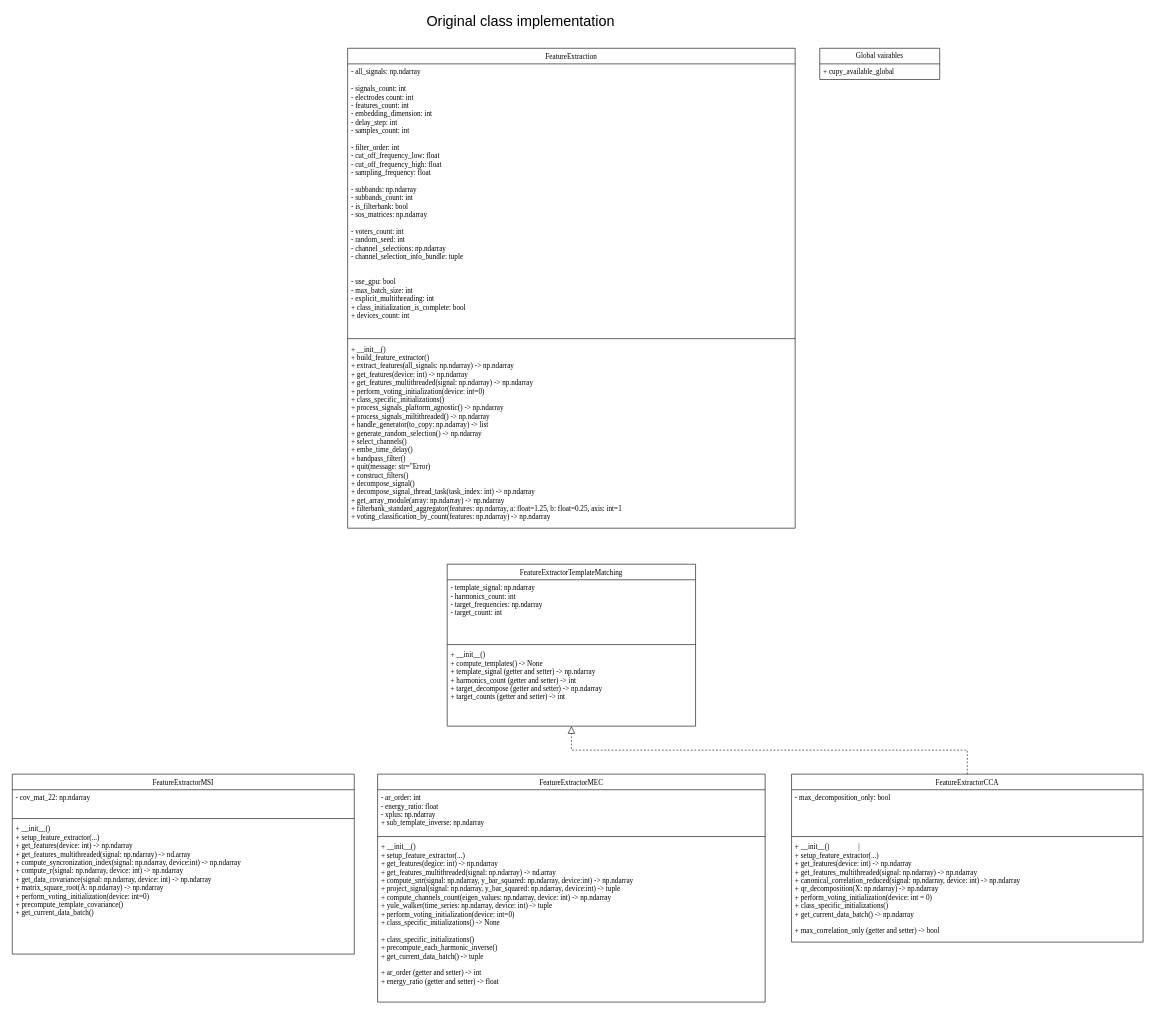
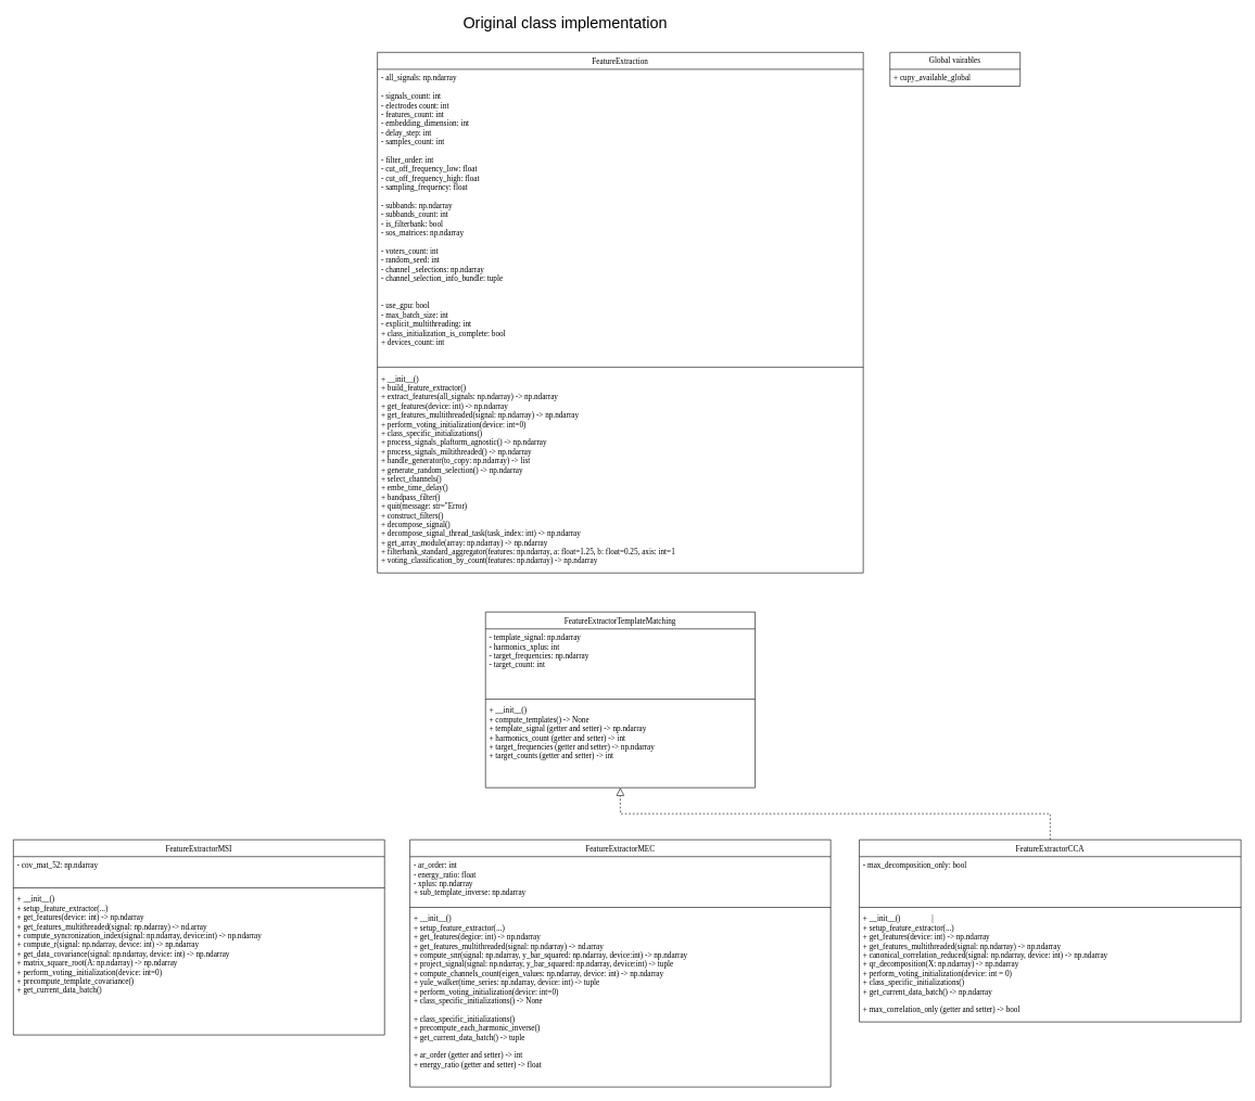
  <mxCell id="0" />
  <mxCell id="1" parent="0" />
  <mxCell id="2" value="FeatureExtraction" style="swimlane;fontStyle=0;align=center;verticalAlign=top;childLayout=stackLayout;horizontal=1;startSize=26;horizontalStack=0;resizeParent=1;resizeLast=0;collapsible=1;marginBottom=0;rounded=0;shadow=0;strokeWidth=1;fontFamily=Lucida Console;" parent="1" vertex="1"><mxGeometry x="579" y="80" width="746" height="800" as="geometry"><mxRectangle x="230" y="140" width="160" height="26" as="alternateBounds" /></mxGeometry></mxCell>
  <mxCell id="3" value="- all_signals: np.ndarray&#10;&#10;- signals_count: int&#10;- electrodes count: int&#10;- features_count: int&#10;- embedding_dimension: int&#10;- delay_step: int&#10;- samples_count: int&#10;&#10;- filter_order: int&#10;- cut_off_frequency_low: float&#10;- cut_off_frequency_high: float&#10;- sampling_frequency: float&#10;&#10;- subbands: np.ndarray&#10;- subbands_count: int&#10;- is_filterbank: bool&#10;- sos_matrices: np.ndarray&#10;&#10;- voters_count: int&#10;- random_seed: int&#10;- channel _selections: np.ndarray&#10;- channel_selection_info_bundle: tuple&#10;&#10;&#10;- use_gpu: bool&#10;- max_batch_size: int&#10;- explicit_multithreading: int&#10;+ class_initialization_is_complete: bool&#10;+ devices_count: int&#10;&#10;" style="text;align=left;verticalAlign=top;spacingLeft=4;spacingRight=4;overflow=hidden;rotatable=0;points=[[0,0.5],[1,0.5]];portConstraint=eastwest;fontFamily=Lucida Console;" parent="2" vertex="1"><mxGeometry y="26" width="746" height="454" as="geometry" /></mxCell>
  <mxCell id="4" value="" style="line;html=1;strokeWidth=1;align=left;verticalAlign=middle;spacingTop=-1;spacingLeft=3;spacingRight=3;rotatable=0;labelPosition=right;points=[];portConstraint=eastwest;" parent="2" vertex="1"><mxGeometry y="480" width="746" height="8" as="geometry" /></mxCell>
  <mxCell id="5" value="+ __init__()&#10;+ build_feature_extractor()&#10;+ extract_features(all_signals: np.ndarray) -&gt; np.ndarray&#10;+ get_features(device: int) -&gt; np.ndarray&#10;+ get_features_multithreaded(signal: np.ndarray) -&gt; np.ndarray&#10;+ perform_voting_initialization(device: int=0)&#10;+ class_specific_initializations()&#10;+ process_signals_plaftorm_agnostic() -&gt; np.ndarray&#10;+ process_signals_miltithreaded() -&gt; np.ndarray&#10;+ handle_generator(to_copy: np.ndarray) -&gt; list&#10;+ generate_random_selection() -&gt; np.ndarray&#10;+ select_channels()&#10;+ embe_time_delay()&#10;+ bandpass_filter()&#10;+ quit(message: str=&quot;Error)&#10;+ construct_filters() &#10;+ decompose_signal()&#10;+ decompose_signal_thread_task(task_index: int) -&gt; np.ndarray&#10;+ get_array_module(array: np.ndarray) -&gt; np.ndarray&#10;+ filterbank_standard_aggregator(features: np.ndarray, a: float=1.25, b: float=0.25, axis: int=1&#10;+ voting_classification_by_count(features: np.ndarray) -&gt; np.ndarray&#10;" style="text;align=left;verticalAlign=top;spacingLeft=4;spacingRight=4;overflow=hidden;rotatable=0;points=[[0,0.5],[1,0.5]];portConstraint=eastwest;fontFamily=Lucida Console;" parent="2" vertex="1"><mxGeometry y="488" width="746" height="312" as="geometry" /></mxCell>
  <mxCell id="6" value="FeatureExtractorTemplateMatching" style="swimlane;fontStyle=0;align=center;verticalAlign=top;childLayout=stackLayout;horizontal=1;startSize=26;horizontalStack=0;resizeParent=1;resizeLast=0;collapsible=1;marginBottom=0;rounded=0;shadow=0;strokeWidth=1;fontFamily=Lucida Console;" parent="1" vertex="1"><mxGeometry x="745" y="940" width="414" height="270" as="geometry"><mxRectangle x="130" y="380" width="160" height="26" as="alternateBounds" /></mxGeometry></mxCell>
- <mxCell id="7" value="- template_signal: np.ndarray&#10;- harmonics_count: int&#10;- target_frequencies: np.ndarray&#10;- target_count: int" style="text;align=left;verticalAlign=top;spacingLeft=4;spacingRight=4;overflow=hidden;rotatable=0;points=[[0,0.5],[1,0.5]];portConstraint=eastwest;fontFamily=Lucida Console;" parent="6" vertex="1"><mxGeometry y="26" width="414" height="104" as="geometry" /></mxCell>
+ <mxCell id="7" value="- template_signal: np.ndarray&#10;- harmonics_xplus: int&#10;- target_frequencies: np.ndarray&#10;- target_count: int" style="text;align=left;verticalAlign=top;spacingLeft=4;spacingRight=4;overflow=hidden;rotatable=0;points=[[0,0.5],[1,0.5]];portConstraint=eastwest;fontFamily=Lucida Console;" parent="6" vertex="1"><mxGeometry y="26" width="414" height="104" as="geometry" /></mxCell>
  <mxCell id="8" value="" style="line;html=1;strokeWidth=1;align=left;verticalAlign=middle;spacingTop=-1;spacingLeft=3;spacingRight=3;rotatable=0;labelPosition=right;points=[];portConstraint=eastwest;" parent="6" vertex="1"><mxGeometry y="130" width="414" height="8" as="geometry" /></mxCell>
- <mxCell id="9" value="+ __init__()&#10;+ compute_templates() -&gt; None&#10;+ template_signal (getter and setter) -&gt; np.ndarray&#10;+ harmonics_count (getter and setter) -&gt; int&#10;+ target_decompose (getter and setter) -&gt; np.ndarray&#10;+ target_counts (getter and setter) -&gt; int" style="text;align=left;verticalAlign=top;spacingLeft=4;spacingRight=4;overflow=hidden;rotatable=0;points=[[0,0.5],[1,0.5]];portConstraint=eastwest;fontStyle=0;fontFamily=Lucida Console;" parent="6" vertex="1"><mxGeometry y="138" width="414" height="122" as="geometry" /></mxCell>
+ <mxCell id="9" value="+ __init__()&#10;+ compute_templates() -&gt; None&#10;+ template_signal (getter and setter) -&gt; np.ndarray&#10;+ harmonics_count (getter and setter) -&gt; int&#10;+ target_frequencies (getter and setter) -&gt; np.ndarray&#10;+ target_counts (getter and setter) -&gt; int" style="text;align=left;verticalAlign=top;spacingLeft=4;spacingRight=4;overflow=hidden;rotatable=0;points=[[0,0.5],[1,0.5]];portConstraint=eastwest;fontStyle=0;fontFamily=Lucida Console;" parent="6" vertex="1"><mxGeometry y="138" width="414" height="122" as="geometry" /></mxCell>
  <mxCell id="10" value="Original class implementation" style="text;html=1;align=center;verticalAlign=middle;whiteSpace=wrap;rounded=0;fontSize=24;" parent="1" vertex="1"><mxGeometry x="689" y="20" width="357" height="30" as="geometry" /></mxCell>
  <mxCell id="11" value="Global vairables" style="swimlane;fontStyle=0;childLayout=stackLayout;horizontal=1;startSize=26;fillColor=none;horizontalStack=0;resizeParent=1;resizeParentMax=0;resizeLast=0;collapsible=1;marginBottom=0;whiteSpace=wrap;html=1;fontFamily=Lucida Console;" vertex="1" parent="1"><mxGeometry x="1366" y="80" width="200" height="52" as="geometry" /></mxCell>
  <mxCell id="12" value="+ cupy_available_global" style="text;strokeColor=none;fillColor=none;align=left;verticalAlign=top;spacingLeft=4;spacingRight=4;overflow=hidden;rotatable=0;points=[[0,0.5],[1,0.5]];portConstraint=eastwest;whiteSpace=wrap;html=1;fontFamily=Lucida Console;" vertex="1" parent="11"><mxGeometry y="26" width="200" height="26" as="geometry" /></mxCell>
  <mxCell id="13" value="FeatureExtractorMSI" style="swimlane;fontStyle=0;align=center;verticalAlign=top;childLayout=stackLayout;horizontal=1;startSize=26;horizontalStack=0;resizeParent=1;resizeLast=0;collapsible=1;marginBottom=0;rounded=0;shadow=0;strokeWidth=1;fontFamily=Lucida Console;flipH=1;" vertex="1" parent="1"><mxGeometry x="20" y="1290" width="570" height="300" as="geometry"><mxRectangle x="130" y="380" width="160" height="26" as="alternateBounds" /></mxGeometry></mxCell>
- <mxCell id="14" value="- cov_mat_22: np.ndarray" style="text;align=left;verticalAlign=top;spacingLeft=4;spacingRight=4;overflow=hidden;rotatable=0;points=[[0,0.5],[1,0.5]];portConstraint=eastwest;fontFamily=Lucida Console;" vertex="1" parent="13"><mxGeometry y="26" width="570" height="44" as="geometry" /></mxCell>
+ <mxCell id="14" value="- cov_mat_52: np.ndarray" style="text;align=left;verticalAlign=top;spacingLeft=4;spacingRight=4;overflow=hidden;rotatable=0;points=[[0,0.5],[1,0.5]];portConstraint=eastwest;fontFamily=Lucida Console;" vertex="1" parent="13"><mxGeometry y="26" width="570" height="44" as="geometry" /></mxCell>
  <mxCell id="15" value="" style="line;html=1;strokeWidth=1;align=left;verticalAlign=middle;spacingTop=-1;spacingLeft=3;spacingRight=3;rotatable=0;labelPosition=right;points=[];portConstraint=eastwest;" vertex="1" parent="13"><mxGeometry y="70" width="570" height="8" as="geometry" /></mxCell>
  <mxCell id="16" value="+ __init__()&#10;+ setup_feature_extractor(...)&#10;+ get_features(device: int) -&gt; np.ndarray&#10;+ get_features_multithreaded(signal: np.ndarray) -&gt; nd.array&#10;+ compute_syncronization_index(signal: np.ndarray, device:int) -&gt; np.ndarray&#10;+ compute_r(signal: np.ndarray, device: int) -&gt; np.ndarray&#10;+ get_data_covariance(signal: np.ndarray, device: int) -&gt; np.ndarray&#10;+ matrix_square_root(A: np.ndarray) -&gt; np.ndarray&#10;+ perform_voting_initialization(device: int=0)&#10;+ precompute_template_covariance()&#10;+ get_current_data_batch()&#10;" style="text;align=left;verticalAlign=top;spacingLeft=4;spacingRight=4;overflow=hidden;rotatable=0;points=[[0,0.5],[1,0.5]];portConstraint=eastwest;fontStyle=0;fontFamily=Lucida Console;" vertex="1" parent="13"><mxGeometry y="78" width="570" height="222" as="geometry" /></mxCell>
  <mxCell id="17" value="FeatureExtractorMEC" style="swimlane;fontStyle=0;align=center;verticalAlign=top;childLayout=stackLayout;horizontal=1;startSize=26;horizontalStack=0;resizeParent=1;resizeLast=0;collapsible=1;marginBottom=0;rounded=0;shadow=0;strokeWidth=1;fontFamily=Lucida Console;flipH=1;" vertex="1" parent="1"><mxGeometry x="629" y="1290" width="646" height="380" as="geometry"><mxRectangle x="130" y="380" width="160" height="26" as="alternateBounds" /></mxGeometry></mxCell>
  <mxCell id="18" value="- ar_order: int&#10;- energy_ratio: float&#10;- xplus: np.ndarray&#10;+ sub_template_inverse: np.ndarray" style="text;align=left;verticalAlign=top;spacingLeft=4;spacingRight=4;overflow=hidden;rotatable=0;points=[[0,0.5],[1,0.5]];portConstraint=eastwest;fontFamily=Lucida Console;" vertex="1" parent="17"><mxGeometry y="26" width="646" height="74" as="geometry" /></mxCell>
  <mxCell id="19" value="" style="line;html=1;strokeWidth=1;align=left;verticalAlign=middle;spacingTop=-1;spacingLeft=3;spacingRight=3;rotatable=0;labelPosition=right;points=[];portConstraint=eastwest;" vertex="1" parent="17"><mxGeometry y="100" width="646" height="8" as="geometry" /></mxCell>
  <mxCell id="20" value="+ __init__()&#10;+ setup_feature_extractor(...)&#10;+ get_features(degice: int) -&gt; np.ndarray&#10;+ get_features_multithreaded(signal: np.ndarray) -&gt; nd.array&#10;+ compute_snr(signal: np.ndarray, y_bar_squared: np.ndarray, device:int) -&gt; np.ndarray&#10;+ project_signal(signal: np.ndarray, y_bar_squared: np.ndarray, device:int) -&gt; tuple&#10;+ compute_channels_count(eigen_values: np.ndarray, device: int) -&gt; np.ndarray&#10;+ yule_walker(time_series: np.ndarray, device: int) -&gt; tuple&#10;+ perform_voting_initialization(device: int=0)&#10;+ class_specific_initializations() -&gt; None&#10;&#10;+ class_specific_initializations()&#10;+ precompute_each_harmonic_inverse()&#10;+ get_current_data_batch() -&gt; tuple&#10;&#10;+ ar_order (getter and setter) -&gt; int&#10;+ energy_ratio (getter and setter) -&gt; float&#10;&#10;&#10;" style="text;align=left;verticalAlign=top;spacingLeft=4;spacingRight=4;overflow=hidden;rotatable=0;points=[[0,0.5],[1,0.5]];portConstraint=eastwest;fontStyle=0;fontFamily=Lucida Console;" vertex="1" parent="17"><mxGeometry y="108" width="646" height="272" as="geometry" /></mxCell>
  <mxCell id="21" value="FeatureExtractorCCA" style="swimlane;fontStyle=0;align=center;verticalAlign=top;childLayout=stackLayout;horizontal=1;startSize=26;horizontalStack=0;resizeParent=1;resizeLast=0;collapsible=1;marginBottom=0;rounded=0;shadow=0;strokeWidth=1;fontFamily=Lucida Console;flipH=1;" vertex="1" parent="1"><mxGeometry x="1319" y="1290" width="586" height="280" as="geometry"><mxRectangle x="130" y="380" width="160" height="26" as="alternateBounds" /></mxGeometry></mxCell>
  <mxCell id="22" value="- max_decomposition_only: bool" style="text;align=left;verticalAlign=top;spacingLeft=4;spacingRight=4;overflow=hidden;rotatable=0;points=[[0,0.5],[1,0.5]];portConstraint=eastwest;fontFamily=Lucida Console;" vertex="1" parent="21"><mxGeometry y="26" width="586" height="74" as="geometry" /></mxCell>
  <mxCell id="23" value="" style="line;html=1;strokeWidth=1;align=left;verticalAlign=middle;spacingTop=-1;spacingLeft=3;spacingRight=3;rotatable=0;labelPosition=right;points=[];portConstraint=eastwest;" vertex="1" parent="21"><mxGeometry y="100" width="586" height="8" as="geometry" /></mxCell>
  <mxCell id="24" value="+ __init__()                |&#10;+ setup_feature_extractor(...)&#10;+ get_features(device: int) -&gt; np.ndarray&#10;+ get_features_multithreaded(signal: np.ndarray) -&gt; np.ndarray&#10;+ canonical_correlation_reduced(signal: np.ndarray, device: int) -&gt; np.ndarray&#10;+ qr_decomposition(X: np.ndarray) -&gt; np.ndarray&#10;+ perform_voting_initialization(device: int = 0)&#10;+ class_specific_initializations()&#10;+ get_current_data_batch() -&gt; np.ndarray&#10;&#10;+ max_correlation_only (getter and setter) -&gt; bool" style="text;align=left;verticalAlign=top;spacingLeft=4;spacingRight=4;overflow=hidden;rotatable=0;points=[[0,0.5],[1,0.5]];portConstraint=eastwest;fontStyle=0;fontFamily=Lucida Console;" vertex="1" parent="21"><mxGeometry y="108" width="586" height="172" as="geometry" /></mxCell>
  <mxCell id="25" value="" style="endArrow=block;endSize=10;endFill=0;shadow=0;strokeWidth=1;rounded=0;curved=0;edgeStyle=elbowEdgeStyle;elbow=vertical;exitX=0.5;exitY=0;exitDx=0;exitDy=0;entryX=0.5;entryY=1;entryDx=0;entryDy=0;dashed=1;" edge="1" parent="1" source="21" target="6"><mxGeometry width="160" relative="1" as="geometry"><mxPoint x="992" y="980" as="sourcePoint" /><mxPoint x="959" y="1230" as="targetPoint" /></mxGeometry></mxCell>
